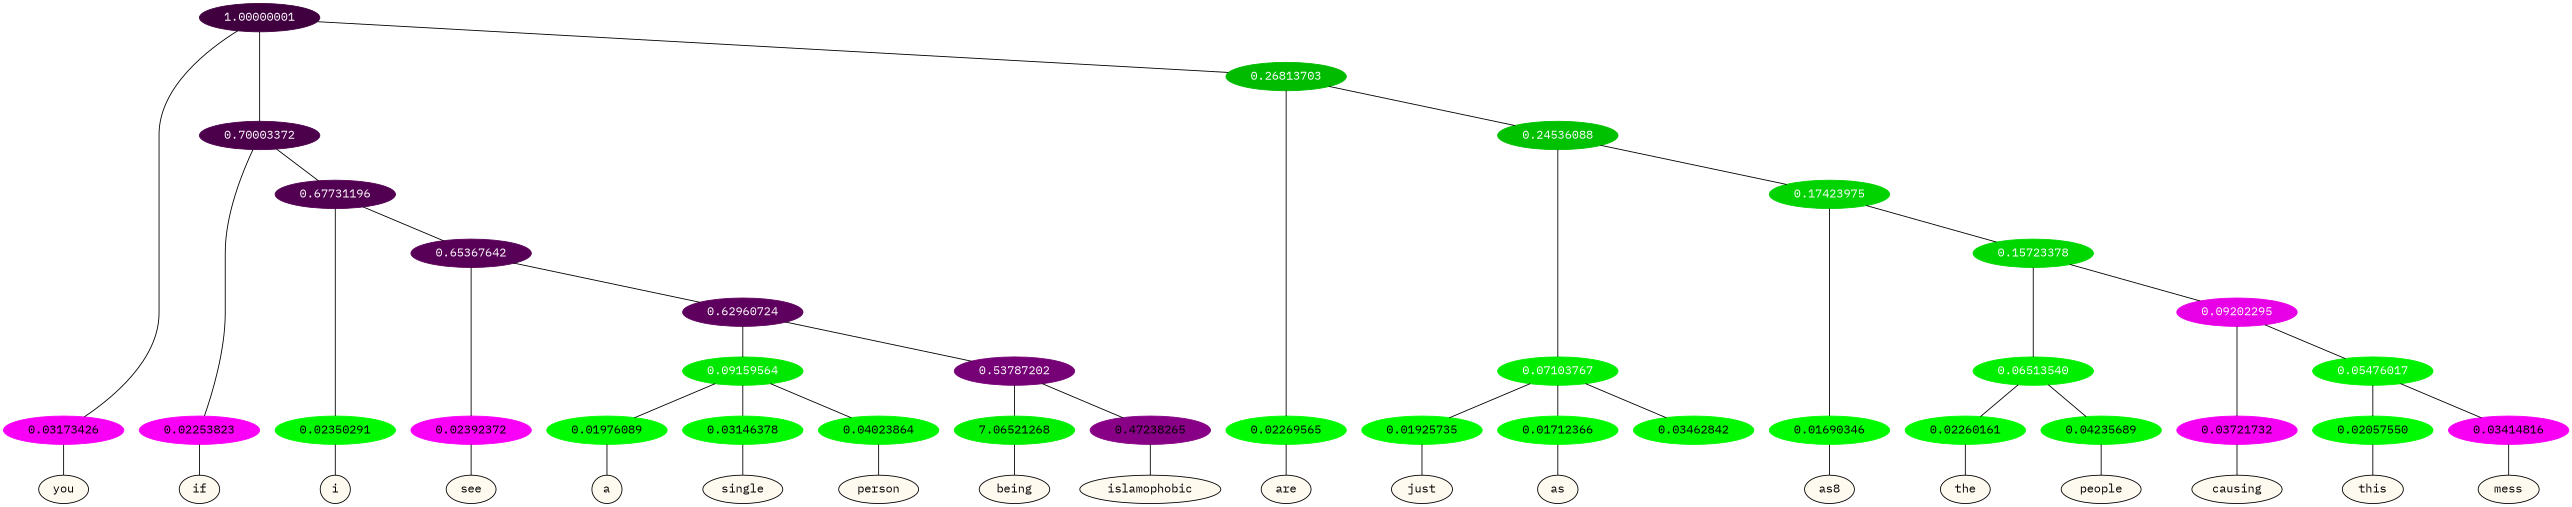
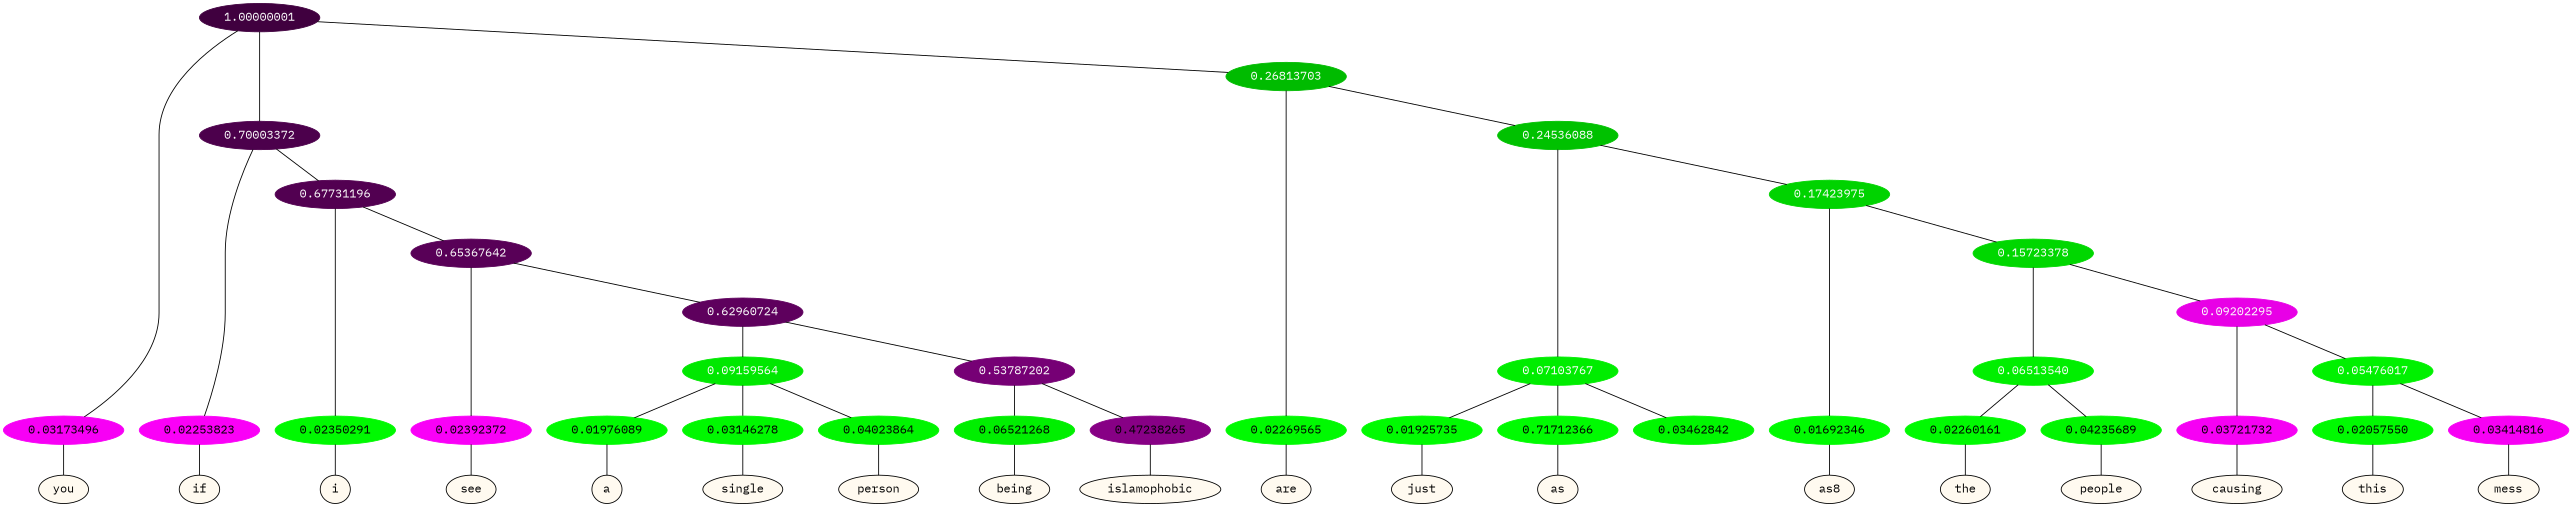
  graph {
    fontname="IBM Plex Mono"
    node [color=black fontname="IBM Plex Mono" format=png nodesep=0.001 ordering=out overlap_scaling=0.01 ranksep=0.001 style=filled fontcolor=black]
    edge [fontname="IBM Plex Mono"]
    n1 [fillcolor=floralwhite height=0.15 label=if style="filled,solid" width=0.15 fontcolor=""]
    n2 [fillcolor=floralwhite height=0.15 label=i style="filled,solid" width=0.15 fontcolor=""]
    n3 [fillcolor=floralwhite height=0.15 label=see style="filled,solid" width=0.15 fontcolor=""]
    n4 [fillcolor=floralwhite height=0.15 label=a style="filled,solid" width=0.15 fontcolor=""]
    n5 [fillcolor=floralwhite height=0.15 label=single style="filled,solid" width=0.15 fontcolor=""]
    n6 [fillcolor=floralwhite height=0.15 label=person style="filled,solid" width=0.15 fontcolor=""]
    n7 [fillcolor=floralwhite height=0.15 label=being style="filled,solid" width=0.15 fontcolor=""]
    n8 [fillcolor=floralwhite height=0.15 label=islamophobic style="filled,solid" width=0.15 fontcolor=""]
    n9 [fillcolor=floralwhite height=0.15 label=you style="filled,solid" width=0.15 fontcolor=""]
    n10 [fillcolor=floralwhite height=0.15 label=are style="filled,solid" width=0.15 fontcolor=""]
    n11 [fillcolor=floralwhite height=0.15 label=just style="filled,solid" width=0.15 fontcolor=""]
    n12 [fillcolor=floralwhite height=0.15 label=as style="filled,solid" width=0.15 fontcolor=""]
    n13 [fillcolor=floralwhite height=0.15 label=as8 style="filled,solid" width=0.15 fontcolor=""]
    n14 [fillcolor=floralwhite height=0.15 label=the style="filled,solid" width=0.15 fontcolor=""]
    n15 [fillcolor=floralwhite height=0.15 label=people style="filled,solid" width=0.15 fontcolor=""]
    n16 [fillcolor=floralwhite height=0.15 label=causing style="filled,solid" width=0.15 fontcolor=""]
    n17 [fillcolor=floralwhite height=0.15 label=this style="filled,solid" width=0.15 fontcolor=""]
    n18 [fillcolor=floralwhite height=0.15 label=mess style="filled,solid" width=0.15 fontcolor=""]
    n19 [color="0.835 1.000 0.977" height=0.15 label=0.02253823 width=0.15]
    n20 [color="0.334 1.000 0.976" height=0.15 label=0.02350291 width=0.15]
    n21 [color="0.835 1.000 0.976" height=0.15 label=0.02392372 width=0.15]
    n22 [color="0.334 1.000 0.980" height=0.15 label=0.01976089 width=0.15]
-   n23 [color="0.334 1.000 0.969" height=0.15 label=0.03146378 width=0.15]
+   n23 [color="0.334 1.000 0.969" height=0.15 label=0.03146278 width=0.15]
    n24 [color="0.334 1.000 0.960" height=0.15 label=0.04023864 width=0.15]
-   n25 [color="0.334 1.000 0.935" height=0.15 label=7.06521268 width=0.15]
+   n25 [color="0.334 1.000 0.935" height=0.15 label=0.06521268 width=0.15]
    n26 [color="0.835 1.000 0.528" height=0.15 label=0.47238265 width=0.15]
-   n27 [color="0.835 1.000 0.968" height=0.15 label=0.03173426 width=0.15]
+   n27 [color="0.835 1.000 0.968" height=0.15 label=0.03173496 width=0.15]
    n28 [color="0.334 1.000 0.977" height=0.15 label=0.02269565 width=0.15]
    n29 [color="0.334 1.000 0.981" height=0.15 label=0.01925735 width=0.15]
-   n30 [color="0.334 1.000 0.983" height=0.15 label=0.01712366 width=0.15]
+   n30 [color="0.334 1.000 0.983" height=0.15 label=0.71712366 width=0.15]
    n31 [color="0.334 1.000 0.965" height=0.15 label=0.03462842 width=0.15]
-   n32 [color="0.334 1.000 0.983" height=0.15 label=0.01690346 width=0.15]
+   n32 [color="0.334 1.000 0.983" height=0.15 label=0.01692346 width=0.15]
    n33 [color="0.334 1.000 0.977" height=0.15 label=0.02260161 width=0.15]
    n34 [color="0.334 1.000 0.958" height=0.15 label=0.04235689 width=0.15]
    n35 [color="0.835 1.000 0.963" height=0.15 label=0.03721732 width=0.15]
    n36 [color="0.334 1.000 0.979" height=0.15 label=0.02057550 width=0.15]
    n37 [color="0.835 1.000 0.966" height=0.15 label=0.03414816 width=0.15]
    n38 [color="0.835 1.000 0.250" fontcolor=grey99 height=0.15 label=1.00000001 width=0.15]
    n39 [color="0.835 1.000 0.300" fontcolor=grey99 height=0.15 label=0.70003372 width=0.15]
    n40 [color="0.334 1.000 0.732" fontcolor=grey99 height=0.15 label=0.26813703 width=0.15]
    n41 [color="0.835 1.000 0.323" fontcolor=grey99 height=0.15 label=0.67731196 width=0.15]
    n42 [color="0.334 1.000 0.755" fontcolor=grey99 height=0.15 label=0.24536088 width=0.15]
    n43 [color="0.835 1.000 0.346" fontcolor=grey99 height=0.15 label=0.65367642 width=0.15]
    n44 [color="0.334 1.000 0.929" fontcolor=grey99 height=0.15 label=0.07103767 width=0.15]
    n45 [color="0.334 1.000 0.826" fontcolor=grey99 height=0.15 label=0.17423975 width=0.15]
    n46 [color="0.835 1.000 0.370" fontcolor=grey99 height=0.15 label=0.62960724 width=0.15]
    n47 [color="0.334 1.000 0.843" fontcolor=grey99 height=0.15 label=0.15723378 width=0.15]
    n48 [color="0.334 1.000 0.908" fontcolor=grey99 height=0.15 label=0.09159564 width=0.15]
    n49 [color="0.835 1.000 0.462" fontcolor=grey99 height=0.15 label=0.53787202 width=0.15]
    n50 [color="0.334 1.000 0.935" fontcolor=grey99 height=0.15 label=0.06513540 width=0.15]
    n51 [color="0.835 1.000 0.908" fontcolor=grey99 height=0.15 label=0.09202295 width=0.15]
    n52 [color="0.334 1.000 0.945" fontcolor=grey99 height=0.15 label=0.05476017 width=0.15]
    subgraph sub_1 {
      rank=same
      n1
      n2
      n3
      n4
      n5
      n6
      n7
      n8
      n9
      n10
      n11
      n12
      n13
      n14
      n15
      n16
      n17
      n18
    }
    subgraph sub_2 {
      rank=same
      n19
      n20
      n21
      n22
      n23
      n24
      n25
      n26
      n27
      n28
      n29
      n30
      n31
      n32
      n33
      n34
      n35
      n36
      n37
    }
    n19 -- n1
    n20 -- n2
    n21 -- n3
    n22 -- n4
    n23 -- n5
    n24 -- n6
    n25 -- n7
    n26 -- n8
    n27 -- n9
    n28 -- n10
    n29 -- n11
    n30 -- n12
    n32 -- n13
    n33 -- n14
    n34 -- n15
    n35 -- n16
    n36 -- n17
    n37 -- n18
    n38 -- n27
    n38 -- n39
    n38 -- n40
    n39 -- n19
    n39 -- n41
    n40 -- n28
    n40 -- n42
    n41 -- n20
    n41 -- n43
    n42 -- n44
    n42 -- n45
    n43 -- n21
    n43 -- n46
    n44 -- n29
    n44 -- n30
    n44 -- n31
    n45 -- n32
    n45 -- n47
    n46 -- n48
    n46 -- n49
    n47 -- n50
    n47 -- n51
    n48 -- n22
    n48 -- n23
    n48 -- n24
    n49 -- n25
    n49 -- n26
    n50 -- n33
    n50 -- n34
    n51 -- n35
    n51 -- n52
    n52 -- n36
    n52 -- n37
  }
